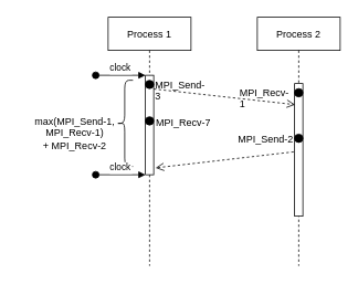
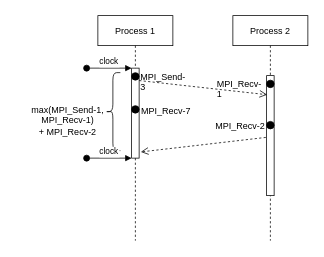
  <mxCell id="0" />
  <mxCell id="1" parent="0" />
  <mxCell id="2" value="Process 1" style="shape=umlLifeline;perimeter=lifelinePerimeter;container=1;collapsible=0;recursiveResize=0;rounded=0;shadow=0;strokeWidth=1;" parent="1" vertex="1"><mxGeometry x="130" y="20" width="100" height="300" as="geometry" /></mxCell>
  <mxCell id="3" value="" style="points=[];perimeter=orthogonalPerimeter;rounded=0;shadow=0;strokeWidth=1;" parent="2" vertex="1"><mxGeometry x="45" y="70" width="10" height="120" as="geometry" /></mxCell>
  <mxCell id="4" value="clock" style="verticalAlign=bottom;startArrow=oval;endArrow=block;startSize=8;shadow=0;strokeWidth=1;" parent="2" target="3" edge="1"><mxGeometry relative="1" as="geometry"><mxPoint x="-15" y="70" as="sourcePoint" /></mxGeometry></mxCell>
  <mxCell id="5" value="" style="shape=curlyBracket;whiteSpace=wrap;html=1;rounded=1;hachureGap=4;pointerEvents=0;" parent="2" vertex="1"><mxGeometry x="10" y="76" width="20" height="104" as="geometry" /></mxCell>
  <mxCell id="6" value="" style="ellipse;whiteSpace=wrap;html=1;aspect=fixed;hachureGap=4;pointerEvents=0;fillColor=#000000;" parent="2" vertex="1"><mxGeometry x="45" y="76" width="10" height="10" as="geometry" /></mxCell>
  <mxCell id="7" value="" style="ellipse;whiteSpace=wrap;html=1;aspect=fixed;hachureGap=4;pointerEvents=0;fillColor=#000000;" parent="2" vertex="1"><mxGeometry x="45" y="120" width="10" height="10" as="geometry" /></mxCell>
  <mxCell id="8" value="clock" style="verticalAlign=bottom;startArrow=oval;endArrow=block;startSize=8;shadow=0;strokeWidth=1;" parent="2" edge="1"><mxGeometry relative="1" as="geometry"><mxPoint x="-15" y="190" as="sourcePoint" /><mxPoint x="45" y="190" as="targetPoint" /></mxGeometry></mxCell>
  <mxCell id="9" value="Process 2" style="shape=umlLifeline;perimeter=lifelinePerimeter;container=1;collapsible=0;recursiveResize=0;rounded=0;shadow=0;strokeWidth=1;" parent="1" vertex="1"><mxGeometry x="310" y="20" width="100" height="300" as="geometry" /></mxCell>
  <mxCell id="10" value="" style="points=[];perimeter=orthogonalPerimeter;rounded=0;shadow=0;strokeWidth=1;" parent="9" vertex="1"><mxGeometry x="45" y="80" width="10" height="160" as="geometry" /></mxCell>
  <mxCell id="11" value="" style="ellipse;whiteSpace=wrap;html=1;aspect=fixed;hachureGap=4;pointerEvents=0;fillColor=#000000;" parent="9" vertex="1"><mxGeometry x="45" y="86" width="10" height="10" as="geometry" /></mxCell>
  <mxCell id="12" value="" style="ellipse;whiteSpace=wrap;html=1;aspect=fixed;hachureGap=4;pointerEvents=0;fillColor=#000000;" parent="9" vertex="1"><mxGeometry x="45" y="141" width="10" height="10" as="geometry" /></mxCell>
  <mxCell id="13" value="MPI_Recv-1" style="text;whiteSpace=wrap;html=1;" parent="9" vertex="1"><mxGeometry x="-23" y="77" width="60" height="20" as="geometry" /></mxCell>
  <mxCell id="14" value="" style="verticalAlign=bottom;endArrow=open;dashed=1;endSize=8;shadow=0;strokeWidth=1;exitX=-0.106;exitY=0.515;exitDx=0;exitDy=0;exitPerimeter=0;entryX=1.228;entryY=0.931;entryDx=0;entryDy=0;entryPerimeter=0;" parent="1" source="10" target="3" edge="1"><mxGeometry relative="1" as="geometry"><mxPoint x="185" y="226" as="targetPoint" /><mxPoint x="270" y="226" as="sourcePoint" /><Array as="points" /></mxGeometry></mxCell>
  <mxCell id="15" value="&lt;div&gt;max(MPI_Send-1, MPI_Recv-1)&lt;/div&gt;&lt;div&gt;+ MPI_Recv-2&lt;/div&gt;" style="text;html=1;strokeColor=none;fillColor=none;align=center;verticalAlign=middle;whiteSpace=wrap;rounded=0;hachureGap=4;pointerEvents=0;" parent="1" vertex="1"><mxGeometry x="20" y="150" width="140" height="20" as="geometry" /></mxCell>
  <mxCell id="16" value="MPI_Send-3" style="text;whiteSpace=wrap;html=1;" parent="1" vertex="1"><mxGeometry x="185" y="88" width="60" height="20" as="geometry" /></mxCell>
  <mxCell id="17" value="MPI_Recv-7" style="text;whiteSpace=wrap;html=1;" parent="1" vertex="1"><mxGeometry x="186" y="134" width="90" height="30" as="geometry" /></mxCell>
- <mxCell id="18" value="MPI_Send-2" style="text;whiteSpace=wrap;html=1;" parent="1" vertex="1"><mxGeometry x="285" y="154" width="85" height="16" as="geometry" /></mxCell>
+ <mxCell id="18" value="MPI_Recv-2" style="text;whiteSpace=wrap;html=1;" parent="1" vertex="1"><mxGeometry x="285" y="154" width="85" height="16" as="geometry" /></mxCell>
  <mxCell id="19" value="" style="verticalAlign=bottom;endArrow=open;dashed=1;endSize=8;shadow=0;strokeWidth=1;exitX=1.006;exitY=0.138;exitDx=0;exitDy=0;exitPerimeter=0;entryX=0.061;entryY=0.159;entryDx=0;entryDy=0;entryPerimeter=0;" parent="1" source="3" target="10" edge="1"><mxGeometry relative="1" as="geometry"><mxPoint x="355" y="130" as="targetPoint" /><mxPoint x="280" y="130" as="sourcePoint" /></mxGeometry></mxCell>
